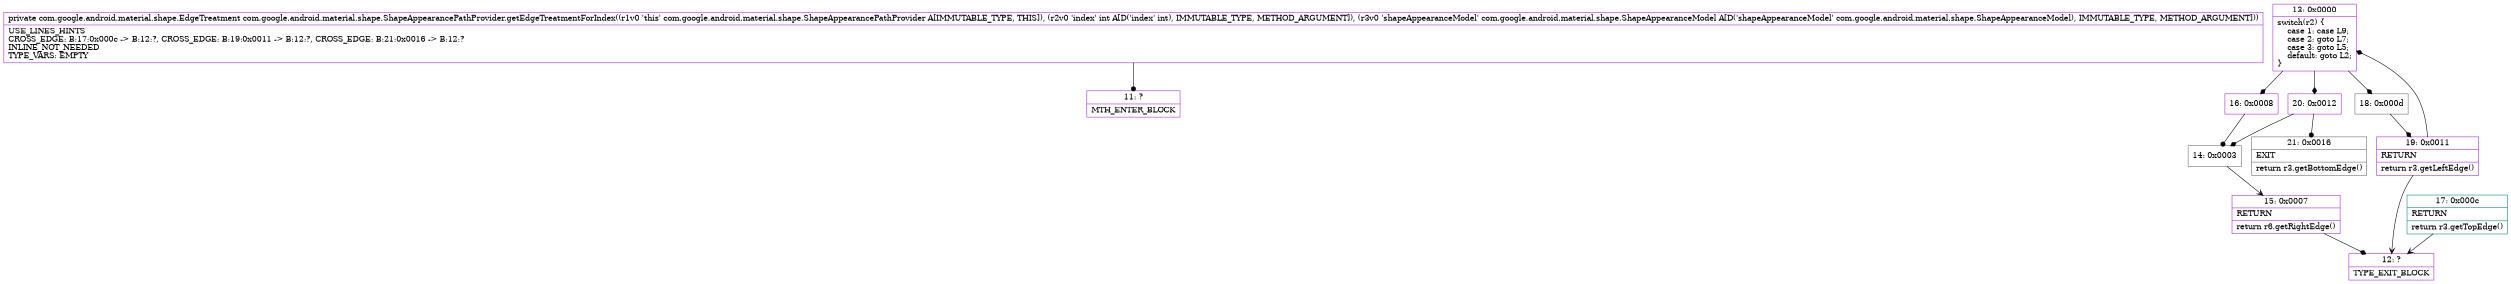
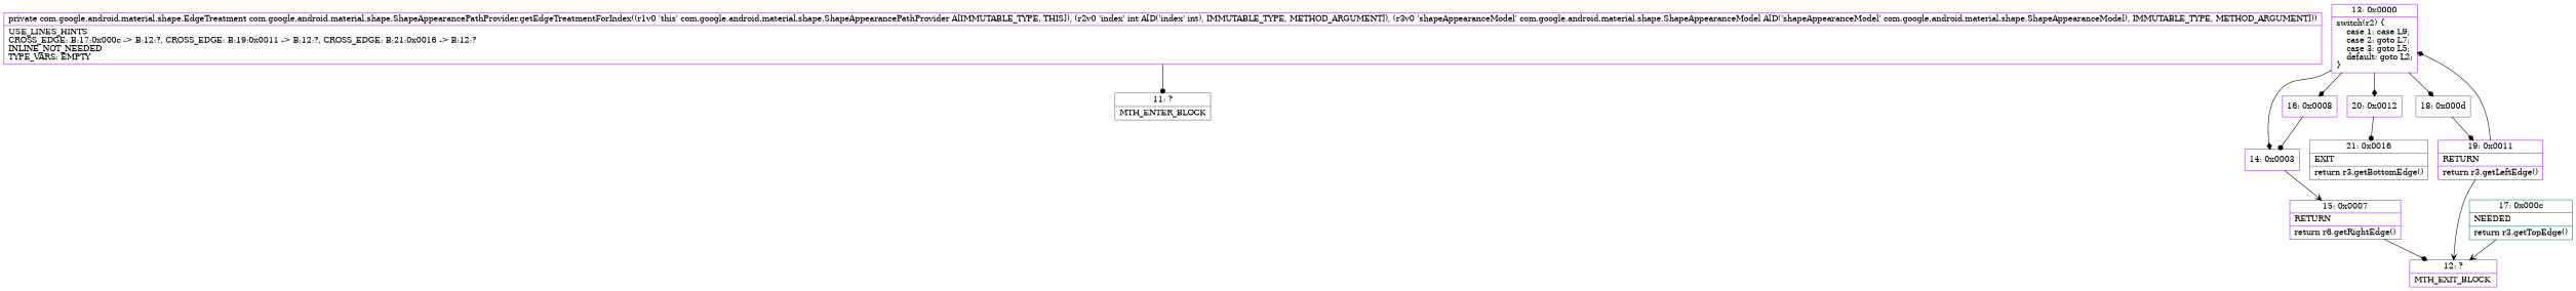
  digraph {
    node [color=purple shape=record]
    edge [arrowhead=diamond]
-   n1 [label="{11\:\ ?|MTH_ENTER_BLOCK\l}"]
+   n1 [color=gray40 label="{11\:\ ?|MTH_ENTER_BLOCK\l}"]
    n2 [label="{13\:\ 0x0000|switch(r2) \{\l    case 1: case L9;\l    case 2: goto L7;\l    case 3: goto L5;\l    default: goto L2;\l\}\l}"]
-   n3 [color=gray40 label="{14\:\ 0x0003}"]
+   n3 [label="{14\:\ 0x0003}"]
    n4 [label="{16\:\ 0x0008}"]
    n5 [color=gray40 label="{18\:\ 0x000d}"]
    n6 [label="{20\:\ 0x0012}"]
    n7 [label="{15\:\ 0x0007|RETURN\l|return r6.getRightEdge()\l}"]
    n8 [label="{19\:\ 0x0011|RETURN\l|return r3.getLeftEdge()\l}"]
    n9 [color=gray40 label="{21\:\ 0x0016|EXIT\l|return r3.getBottomEdge()\l}"]
-   n10 [label="{12\:\ ?|TYPE_EXIT_BLOCK\l}"]
-   n11 [color=teal label="{17\:\ 0x000c|RETURN\l|return r3.getTopEdge()\l}"]
+   n10 [label="{12\:\ ?|MTH_EXIT_BLOCK\l}"]
+   n11 [color=teal label="{17\:\ 0x000c|NEEDED\l|return r3.getTopEdge()\l}"]
    n12 [label="{private com.google.android.material.shape.EdgeTreatment com.google.android.material.shape.ShapeAppearancePathProvider.getEdgeTreatmentForIndex((r1v0 'this' com.google.android.material.shape.ShapeAppearancePathProvider A[IMMUTABLE_TYPE, THIS]), (r2v0 'index' int A[D('index' int), IMMUTABLE_TYPE, METHOD_ARGUMENT]), (r3v0 'shapeAppearanceModel' com.google.android.material.shape.ShapeAppearanceModel A[D('shapeAppearanceModel' com.google.android.material.shape.ShapeAppearanceModel), IMMUTABLE_TYPE, METHOD_ARGUMENT]))  | USE_LINES_HINTS\lCROSS_EDGE: B:17:0x000c \-\> B:12:?, CROSS_EDGE: B:19:0x0011 \-\> B:12:?, CROSS_EDGE: B:21:0x0016 \-\> B:12:?\lINLINE_NOT_NEEDED\lTYPE_VARS: EMPTY\l}"]
-   n6 -> n3
+   n2 -> n3
    n2 -> n4
    n2 -> n5
    n2 -> n6
    n3 -> n7 [arrowhead=vee]
    n4 -> n3 [arrowhead=dot]
    n5 -> n8
    n6 -> n9 [arrowhead=dot]
    n7 -> n10
    n8 -> n2
    n8 -> n10 [arrowhead=vee]
    n11 -> n10 [arrowhead=vee]
    n12 -> n1 [arrowhead=dot]
  }
